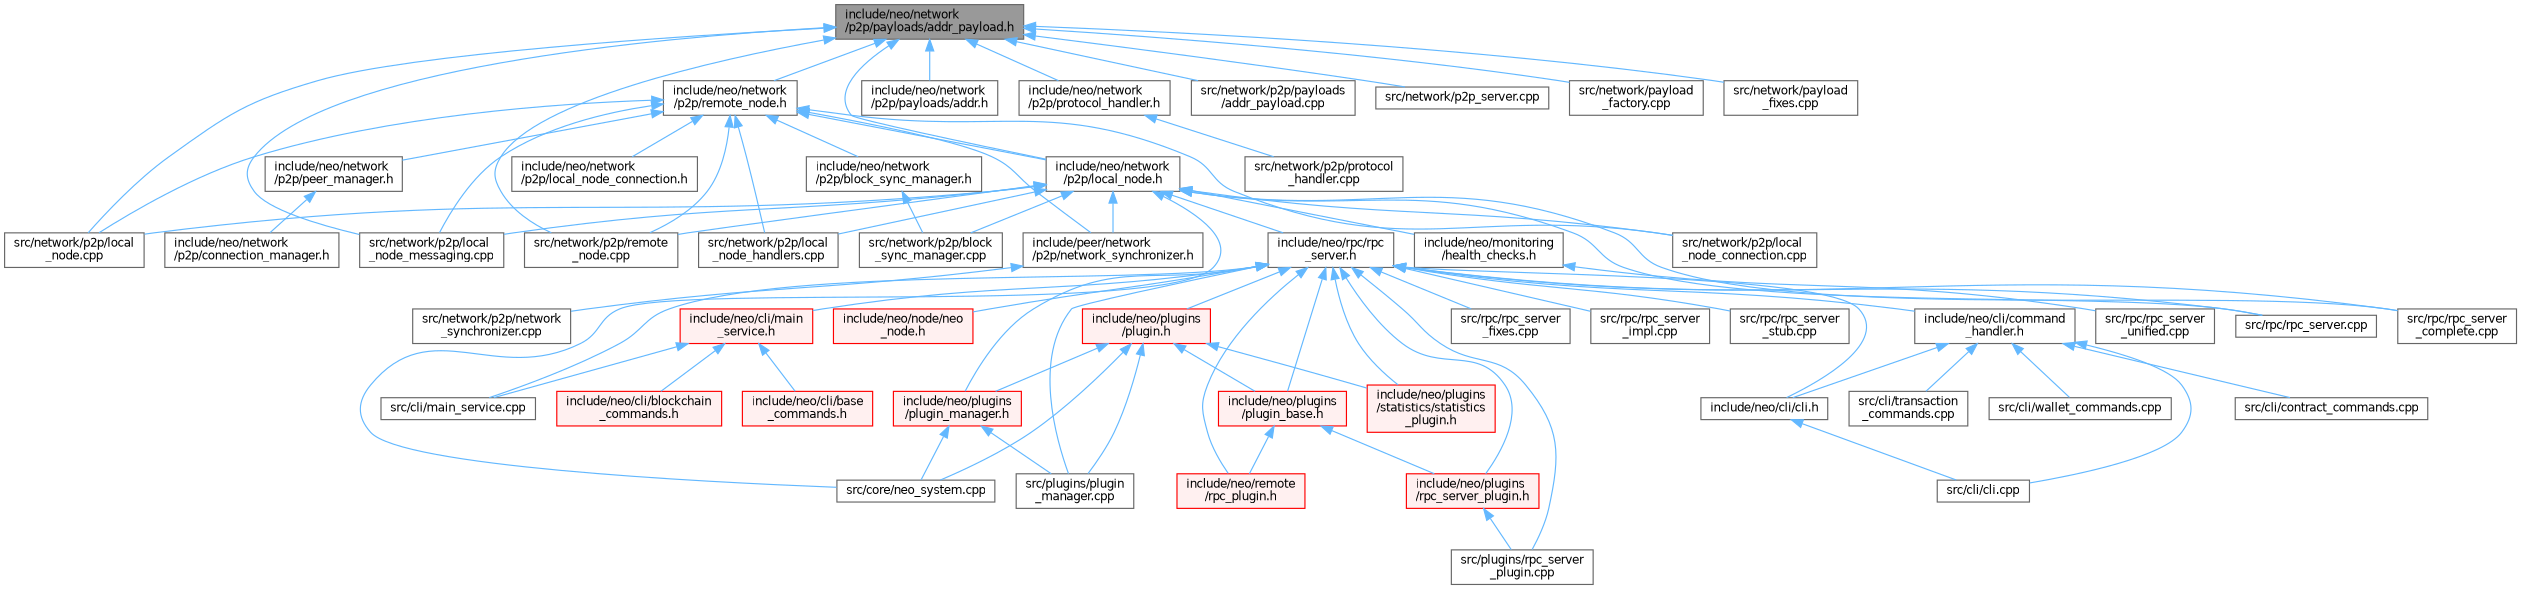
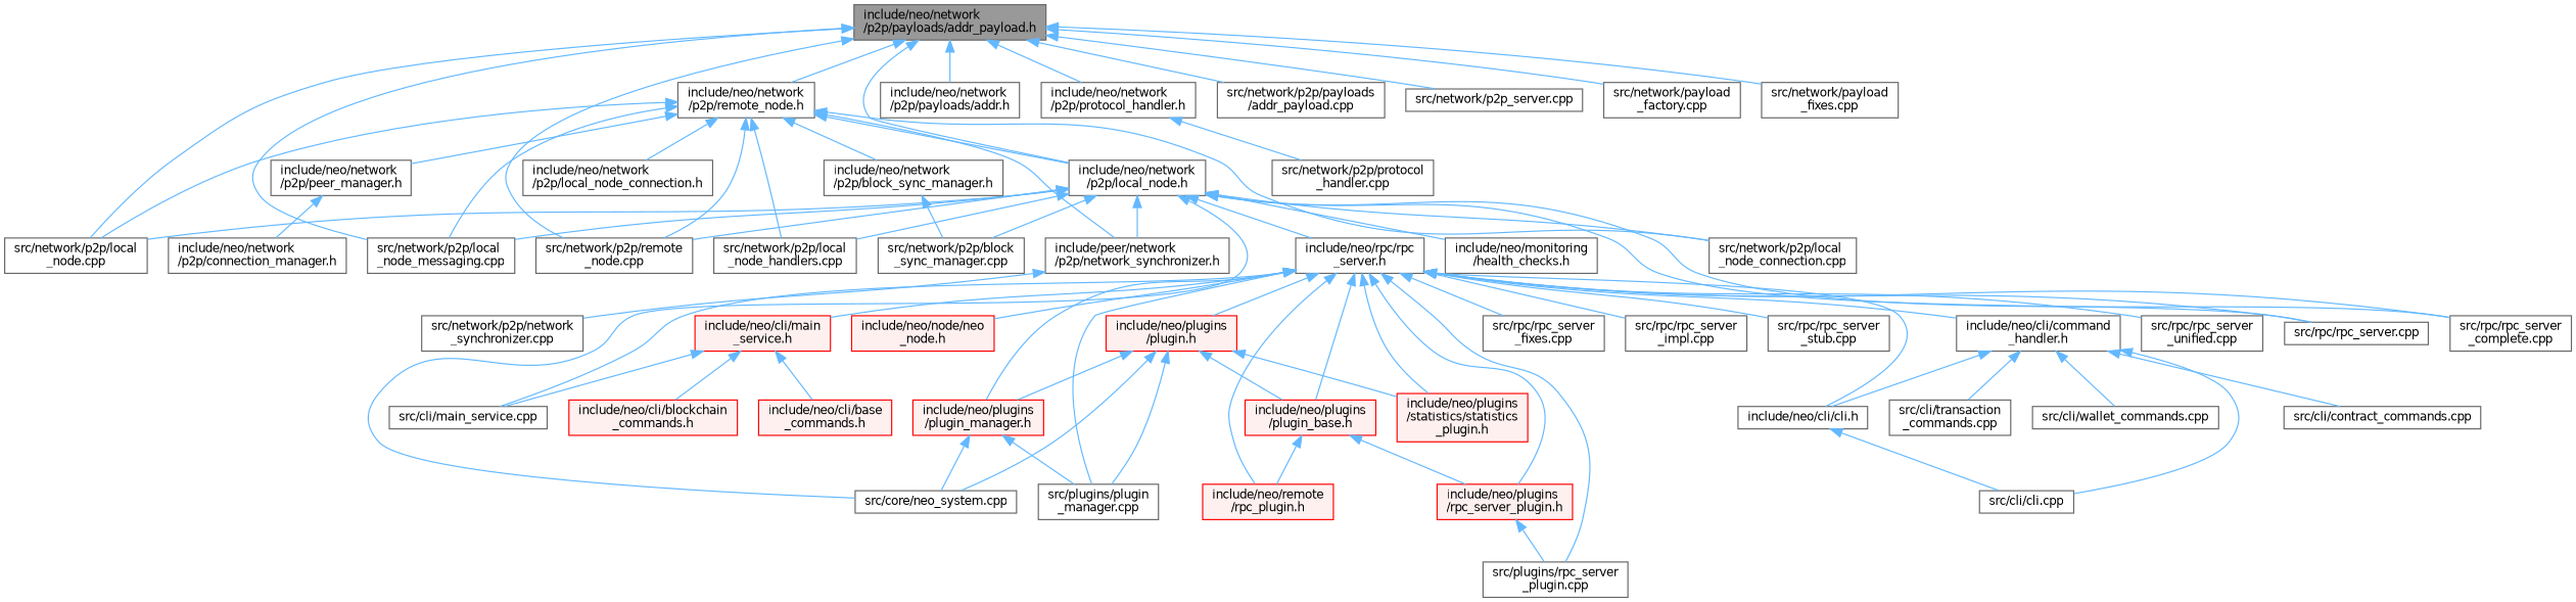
  digraph {
    node [color=grey40 fillcolor=white fontname=Helvetica fontsize=10 shape=box style=filled]
    edge [color=steelblue1 dir=back fontname=Helvetica fontsize=10 labelfontname=Helvetica labelfontsize=10 style=solid]
    n1 [color=gray40 fillcolor=grey60 fontcolor=black height=0.2 label="include/neo/network\l/p2p/payloads/addr_payload.h" width=0.4]
    n2 [height=0.2 label="include/neo/network\l/p2p/local_node.h" width=0.4]
    n3 [height=0.2 label="src/network/p2p/local\l_node.cpp" width=0.4]
    n4 [height=0.2 label="src/network/p2p/local\l_node_messaging.cpp" width=0.4]
    n5 [height=0.2 label="src/network/p2p/remote\l_node.cpp" width=0.4]
    n6 [height=0.2 label="include/neo/network\l/p2p/payloads/addr.h" width=0.4]
    n7 [height=0.2 label="include/neo/network\l/p2p/protocol_handler.h" width=0.4]
    n8 [height=0.2 label="include/neo/network\l/p2p/remote_node.h" width=0.4]
    n9 [height=0.2 label="src/network/p2p/payloads\l/addr_payload.cpp" width=0.4]
    n10 [height=0.2 label="src/network/p2p_server.cpp" width=0.4]
    n11 [height=0.2 label="src/network/payload\l_factory.cpp" width=0.4]
    n12 [height=0.2 label="src/network/payload\l_fixes.cpp" width=0.4]
    n13 [height=0.2 label="include/neo/monitoring\l/health_checks.h" width=0.4]
    n14 [height=0.2 label="include/peer/network\l/p2p/network_synchronizer.h" width=0.4]
    n15 [height=0.2 label="include/neo/rpc/rpc\l_server.h" width=0.4]
    n16 [height=0.2 label="src/core/neo_system.cpp" width=0.4]
    n17 [height=0.2 label="src/rpc/rpc_server.cpp" width=0.4]
    n18 [height=0.2 label="src/rpc/rpc_server\l_complete.cpp" width=0.4]
    n19 [height=0.2 label="src/network/p2p/block\l_sync_manager.cpp" width=0.4]
    n20 [height=0.2 label="src/network/p2p/local\l_node_connection.cpp" width=0.4]
    n21 [height=0.2 label="src/network/p2p/local\l_node_handlers.cpp" width=0.4]
    n22 [height=0.2 label="src/network/p2p/protocol\l_handler.cpp" width=0.4]
    n23 [height=0.2 label="include/neo/network\l/p2p/block_sync_manager.h" width=0.4]
    n24 [height=0.2 label="include/neo/network\l/p2p/local_node_connection.h" width=0.4]
    n25 [height=0.2 label="include/neo/network\l/p2p/peer_manager.h" width=0.4]
    n26 [height=0.2 label="src/network/p2p/network\l_synchronizer.cpp" width=0.4]
    n27 [height=0.2 label="include/neo/cli/cli.h" width=0.4]
    n28 [height=0.2 label="include/neo/cli/command\l_handler.h" width=0.4]
    n29 [color=red fillcolor="#FFF0F0" height=0.2 label="include/neo/cli/main\l_service.h" width=0.4]
    n30 [height=0.2 label="src/cli/main_service.cpp" width=0.4]
    n31 [color=red fillcolor="#FFF0F0" height=0.2 label="include/neo/node/neo\l_node.h" width=0.4]
    n32 [color=red fillcolor="#FFF0F0" height=0.2 label="include/neo/plugins\l/plugin.h" width=0.4]
    n33 [color=red fillcolor="#FFF0F0" height=0.2 label="include/neo/plugins\l/plugin_base.h" width=0.4]
    n34 [color=red fillcolor="#FFF0F0" height=0.2 label="include/neo/remote\l/rpc_plugin.h" width=0.4]
    n35 [color=red fillcolor="#FFF0F0" height=0.2 label="include/neo/plugins\l/rpc_server_plugin.h" width=0.4]
    n36 [height=0.2 label="src/plugins/rpc_server\l_plugin.cpp" width=0.4]
    n37 [color=red fillcolor="#FFF0F0" height=0.2 label="include/neo/plugins\l/plugin_manager.h" width=0.4]
    n38 [height=0.2 label="src/plugins/plugin\l_manager.cpp" width=0.4]
    n39 [color=red fillcolor="#FFF0F0" height=0.2 label="include/neo/plugins\l/statistics/statistics\l_plugin.h" width=0.4]
    n40 [height=0.2 label="src/rpc/rpc_server\l_fixes.cpp" width=0.4]
    n41 [height=0.2 label="src/rpc/rpc_server\l_impl.cpp" width=0.4]
    n42 [height=0.2 label="src/rpc/rpc_server\l_stub.cpp" width=0.4]
    n43 [height=0.2 label="src/rpc/rpc_server\l_unified.cpp" width=0.4]
    n44 [height=0.2 label="src/cli/cli.cpp" width=0.4]
    n45 [height=0.2 label="src/cli/contract_commands.cpp" width=0.4]
    n46 [height=0.2 label="src/cli/transaction\l_commands.cpp" width=0.4]
    n47 [height=0.2 label="src/cli/wallet_commands.cpp" width=0.4]
    n48 [color=red fillcolor="#FFF0F0" height=0.2 label="include/neo/cli/base\l_commands.h" width=0.4]
    n49 [color=red fillcolor="#FFF0F0" height=0.2 label="include/neo/cli/blockchain\l_commands.h" width=0.4]
    n50 [height=0.2 label="include/neo/network\l/p2p/connection_manager.h" width=0.4]
    n1 -> n2
    n1 -> n3
    n1 -> n4
    n1 -> n5
    n1 -> n6
    n1 -> n7
    n1 -> n8
    n1 -> n9
    n1 -> n10
    n1 -> n11
    n1 -> n12
    n2 -> n3
    n2 -> n4
    n2 -> n5
    n2 -> n13
    n2 -> n14
    n2 -> n15
    n2 -> n16
    n2 -> n17
    n2 -> n18
    n2 -> n19
    n2 -> n20
    n2 -> n21
    n7 -> n22
    n8 -> n2
    n8 -> n3
    n8 -> n4
    n8 -> n5
    n8 -> n14
    n8 -> n20
    n8 -> n21
    n8 -> n23
    n8 -> n24
    n8 -> n25
    n14 -> n26
    n15 -> n17
    n15 -> n18
    n15 -> n27
    n15 -> n28
    n15 -> n29
    n15 -> n30
    n15 -> n31
    n15 -> n32
    n15 -> n33
    n15 -> n34
    n15 -> n35
    n15 -> n36
    n15 -> n37
    n15 -> n38
    n15 -> n39
    n15 -> n40
    n15 -> n41
    n15 -> n42
-   n13 -> n43
+   n15 -> n43
    n23 -> n19
    n25 -> n50
    n27 -> n44
    n28 -> n27
    n28 -> n44
    n28 -> n45
    n28 -> n46
    n28 -> n47
    n29 -> n30
    n29 -> n48
    n29 -> n49
    n32 -> n16
    n32 -> n33
    n32 -> n37
    n32 -> n38
    n32 -> n39
    n33 -> n34
    n33 -> n35
    n35 -> n36
    n37 -> n16
    n37 -> n38
  }
